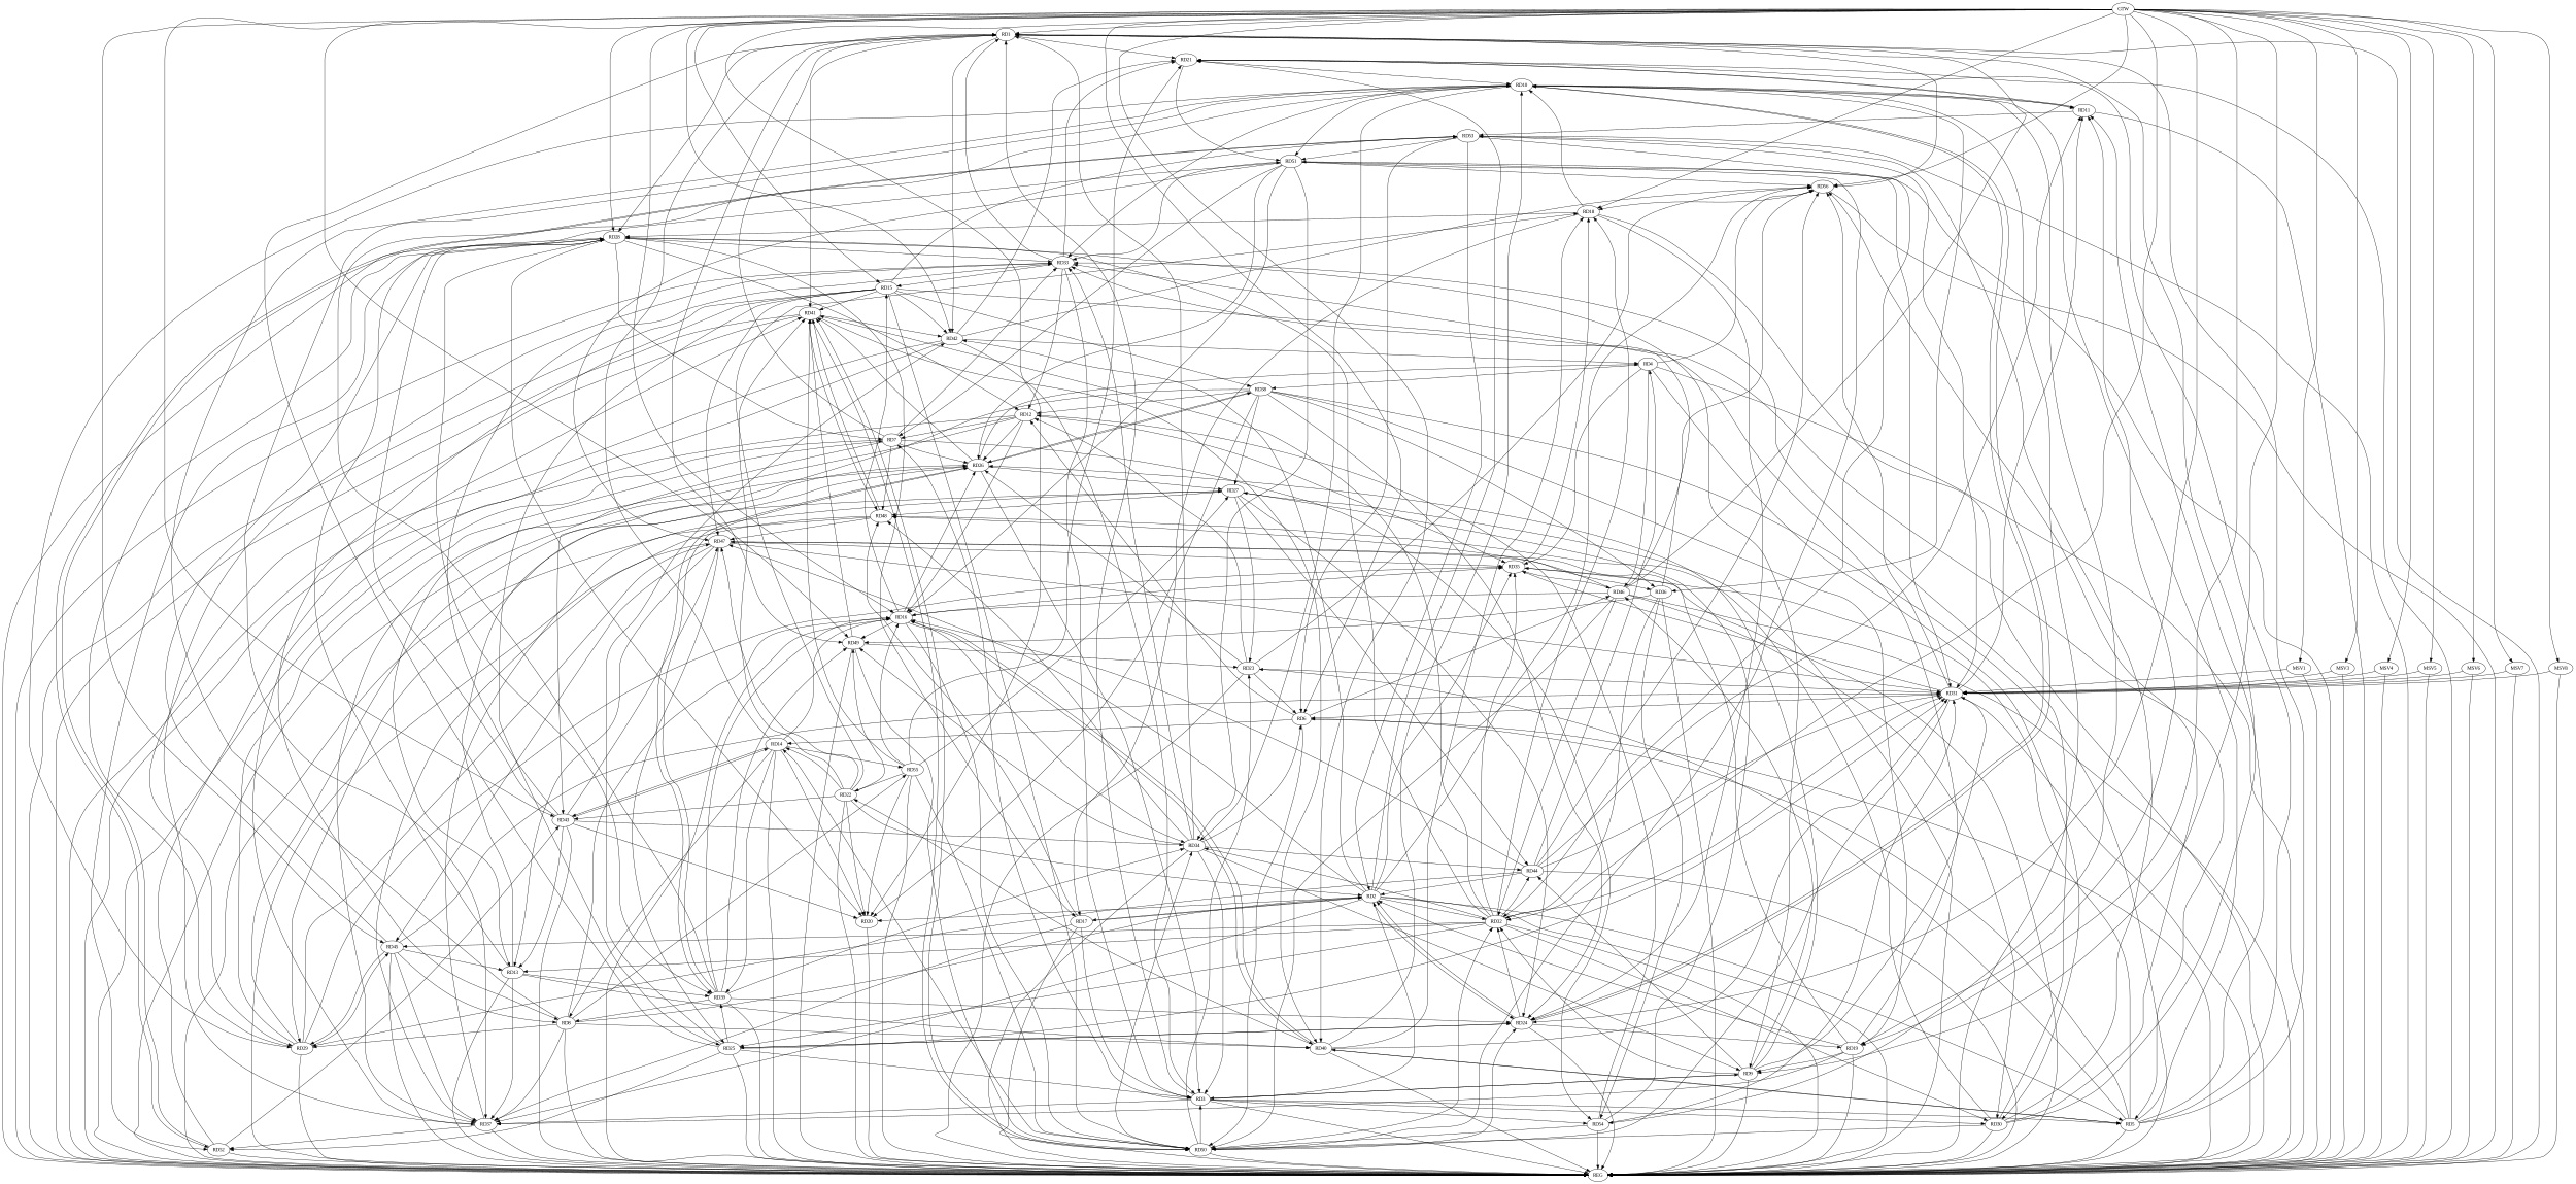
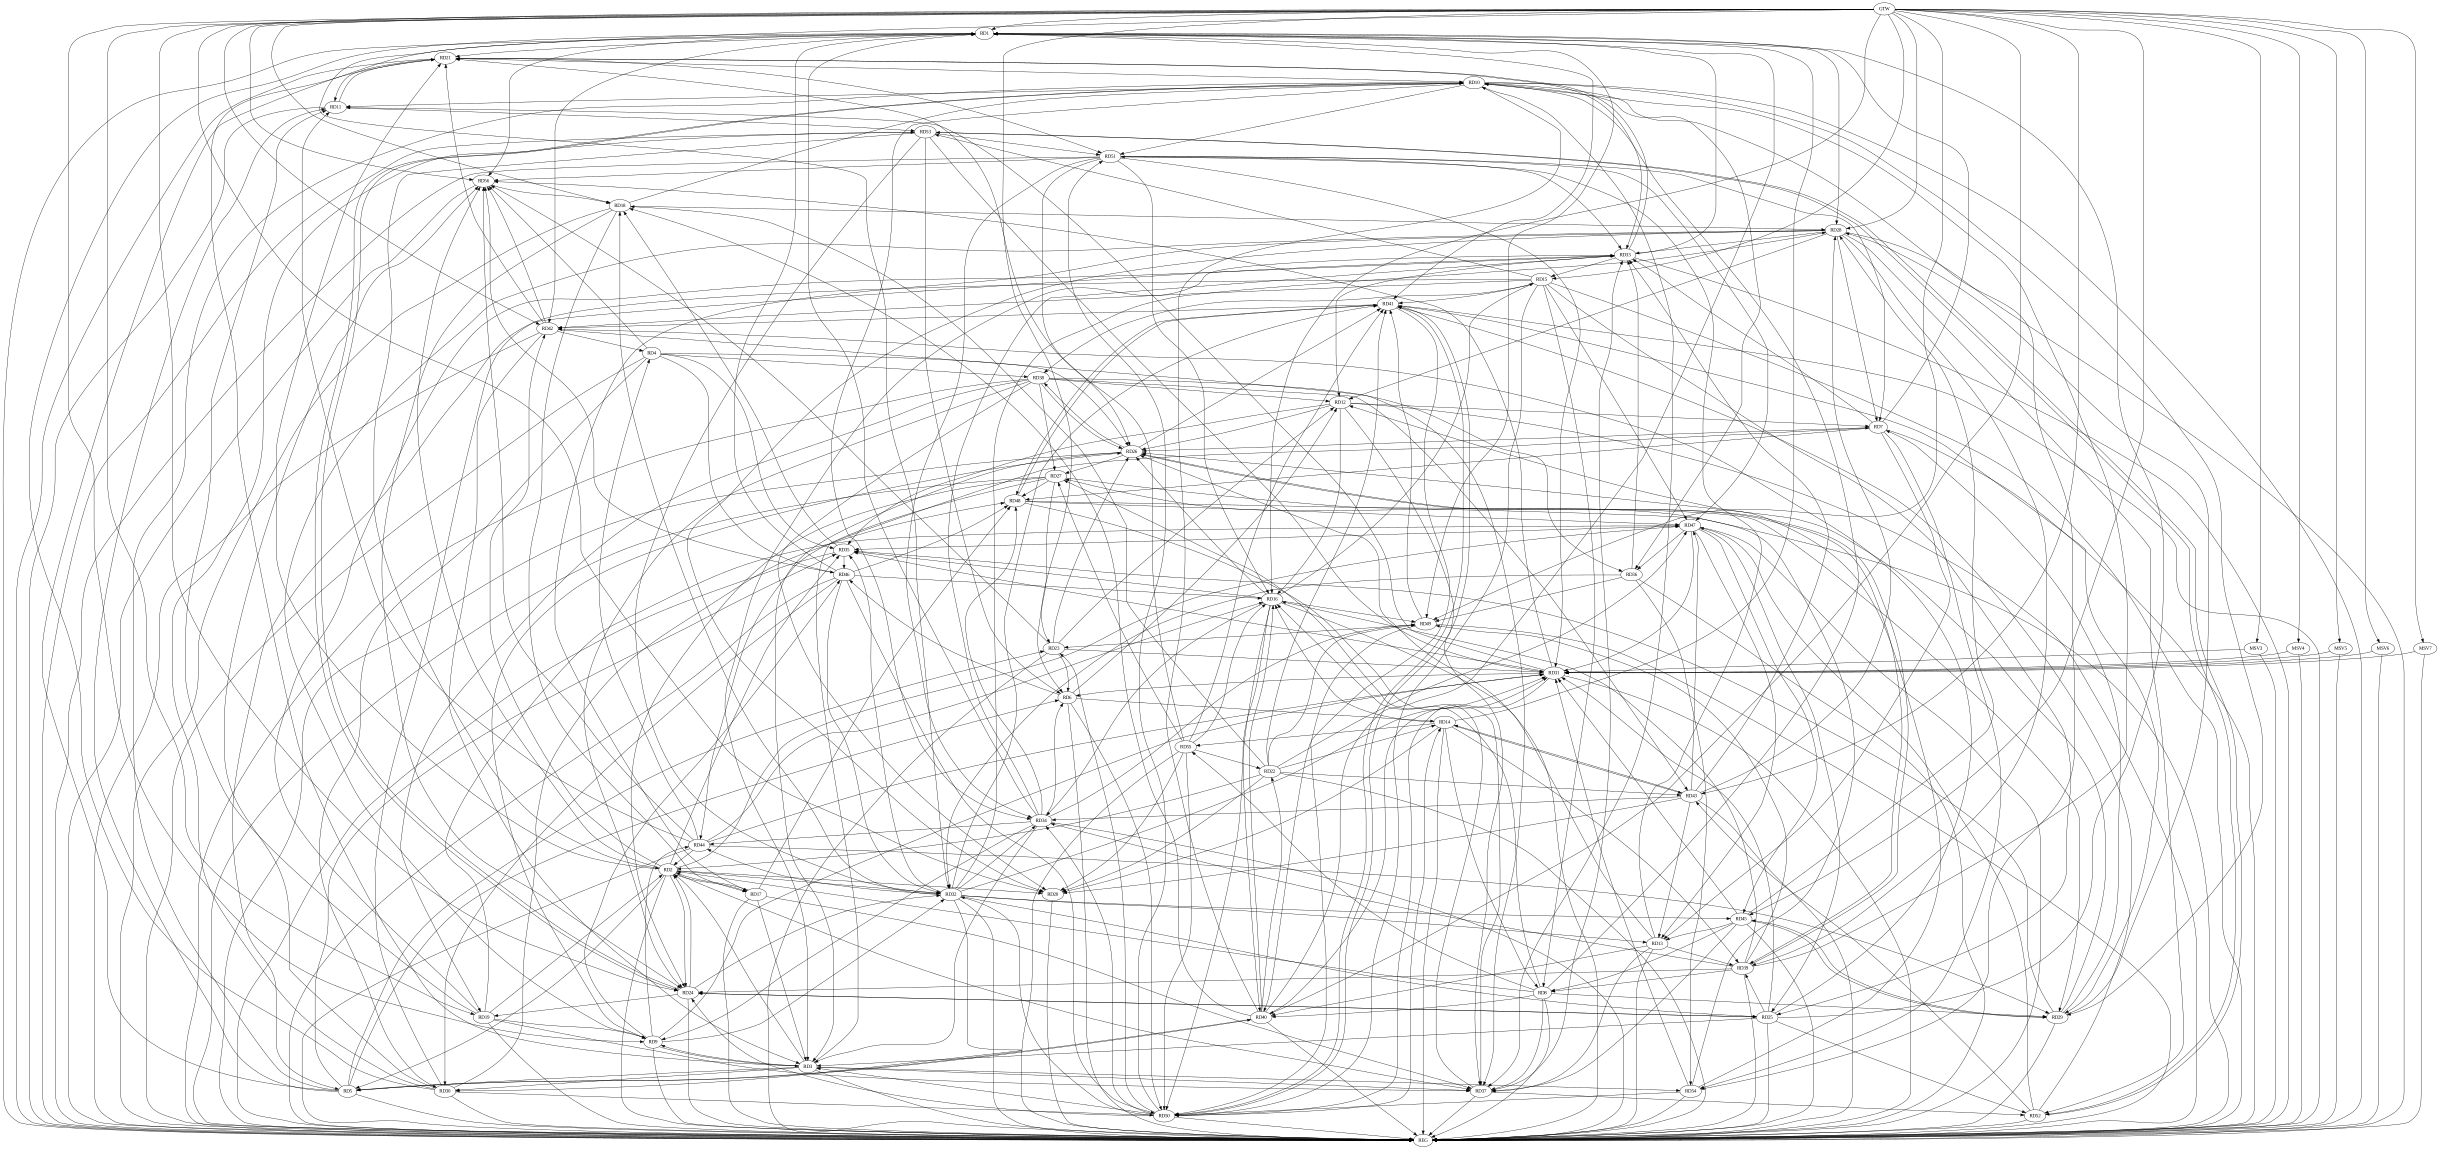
  strict digraph {
    fontname="Liberation Serif"
    node [fontname="Liberation Serif"]
    edge [fontname="Liberation Serif"]
    n1 [label=RD1]
    n2 [label=RD21]
    n3 [label=RD28]
    n4 [label=RD41]
    n5 [label=RD42]
    n6 [label=RD49]
    n7 [label=RD56]
    n8 [label=REG]
    n9 [label=RD10]
    n10 [label=RD11]
    n11 [label=RD33]
    n12 [label=RD51]
    n13 [label=RD17]
    n14 [label=RD20]
    n15 [label=RD7]
    n16 [label=RD9]
    n17 [label=RD12]
    n18 [label=RD39]
    n19 [label=RD52]
    n20 [label=RD40]
    n21 [label=RD50]
    n22 [label=RD48]
    n23 [label=RD29]
    n24 [label=RD37]
    n25 [label=RD3]
    n26 [label=RD4]
    n27 [label=RD23]
    n28 [label=RD18]
    n29 [label=RD2]
    n30 [label=RD5]
    n31 [label=RD24]
    n32 [label=RD32]
    n33 [label=RD35]
    n34 [label=RD47]
    n35 [label=RD6]
    n36 [label=RD25]
    n37 [label=RD19]
    n38 [label=RD30]
    n39 [label=RD13]
    n40 [label=RD31]
    n41 [label=RD44]
    n42 [label=RD34]
    n43 [label=RD45]
    n44 [label=RD46]
    n45 [label=RD27]
    n46 [label=RD36]
    n47 [label=RD54]
    n48 [label=RD26]
    n49 [label=RD53]
    n50 [label=RD38]
    n51 [label=RD43]
    n52 [label=RD16]
    n53 [label=RD14]
    n54 [label=RD22]
    n55 [label=RD8]
    n56 [label=RD55]
    n57 [label=RD15]
    n58 [label=GTW]
-   n59 [label=MSV1]
    n60 [label=MSV3]
    n61 [label=MSV4]
    n62 [label=MSV5]
    n63 [label=MSV6]
    n64 [label=MSV7]
-   n65 [label=MSV8]
    n1 -> n2
    n1 -> n3
    n1 -> n4
    n1 -> n5
    n1 -> n6
    n1 -> n7
    n1 -> n8
    n2 -> n8
    n2 -> n9
    n2 -> n10
-   n9 -> n11
+   n2 -> n11
    n2 -> n12
    n3 -> n8
    n3 -> n11
    n3 -> n13
    n3 -> n14
    n3 -> n15
    n3 -> n16
    n3 -> n17
    n3 -> n18
    n3 -> n19
    n4 -> n5
    n4 -> n8
    n4 -> n20
    n4 -> n21
    n4 -> n22
    n4 -> n23
    n5 -> n2
    n5 -> n7
    n5 -> n8
    n5 -> n24
    n5 -> n25
    n5 -> n26
    n6 -> n4
    n6 -> n8
    n6 -> n21
    n6 -> n27
    n7 -> n8
    n7 -> n28
    n9 -> n8
    n9 -> n10
    n9 -> n12
    n9 -> n23
    n9 -> n24
    n9 -> n31
    n9 -> n42
    n9 -> n46
    n9 -> n47
    n10 -> n2
    n10 -> n8
    n10 -> n49
    n11 -> n1
    n11 -> n2
    n11 -> n8
    n11 -> n17
    n11 -> n25
    n11 -> n57
    n12 -> n7
    n12 -> n8
    n12 -> n11
    n12 -> n15
    n12 -> n34
    n12 -> n40
    n12 -> n42
    n12 -> n48
    n12 -> n52
    n13 -> n8
    n13 -> n22
    n13 -> n24
    n13 -> n25
    n13 -> n29
    n14 -> n8
    n15 -> n1
    n15 -> n8
    n15 -> n11
    n15 -> n22
    n15 -> n39
    n15 -> n47
    n15 -> n48
    n16 -> n8
    n16 -> n25
    n16 -> n32
    n16 -> n40
    n16 -> n41
    n16 -> n44
    n16 -> n48
    n17 -> n8
    n17 -> n15
    n17 -> n24
    n17 -> n33
    n17 -> n48
    n17 -> n52
    n18 -> n6
    n18 -> n8
    n18 -> n9
    n18 -> n31
    n18 -> n42
    n18 -> n48
    n18 -> n52
    n18 -> n55
    n19 -> n4
    n19 -> n8
    n19 -> n49
    n19 -> n51
-   n30 -> n1
+   n20 -> n1
    n20 -> n8
    n20 -> n9
    n20 -> n28
    n20 -> n30
    n20 -> n40
    n20 -> n52
    n20 -> n54
    n21 -> n4
    n21 -> n8
    n21 -> n12
    n21 -> n25
    n21 -> n27
    n21 -> n31
    n21 -> n32
    n21 -> n42
    n21 -> n53
    n22 -> n4
    n22 -> n8
    n22 -> n24
    n22 -> n34
    n23 -> n3
    n23 -> n8
    n23 -> n15
    n23 -> n33
-   n23 -> n34
+   n19 -> n34
    n23 -> n43
    n23 -> n48
    n24 -> n8
    n24 -> n11
    n24 -> n19
    n24 -> n45
    n25 -> n1
    n25 -> n8
    n25 -> n15
    n25 -> n16
    n25 -> n24
    n25 -> n29
    n25 -> n30
    n25 -> n38
    n25 -> n47
    n26 -> n7
    n26 -> n8
    n26 -> n33
    n26 -> n38
    n26 -> n44
    n26 -> n50
    n27 -> n7
    n27 -> n8
    n27 -> n17
    n27 -> n35
    n27 -> n40
    n27 -> n48
    n28 -> n3
    n28 -> n8
    n28 -> n9
    n28 -> n13
    n28 -> n31
    n29 -> n2
    n29 -> n5
    n29 -> n7
    n29 -> n8
    n29 -> n13
    n29 -> n14
    n29 -> n24
    n29 -> n30
    n29 -> n31
    n29 -> n32
    n29 -> n33
    n29 -> n34
    n30 -> n2
    n30 -> n8
    n30 -> n9
    n30 -> n10
    n30 -> n20
    n30 -> n27
    n30 -> n33
    n30 -> n35
    n31 -> n8
    n31 -> n9
    n31 -> n29
    n31 -> n32
    n31 -> n36
    n31 -> n37
    n32 -> n3
    n32 -> n4
    n32 -> n8
    n32 -> n28
    n32 -> n33
    n32 -> n36
    n32 -> n38
    n32 -> n39
    n32 -> n40
    n32 -> n41
    n32 -> n42
    n32 -> n43
    n33 -> n8
    n33 -> n28
    n33 -> n44
    n34 -> n8
    n34 -> n33
    n34 -> n36
    n34 -> n39
    n34 -> n40
    n34 -> n43
    n34 -> n46
    n35 -> n8
    n35 -> n17
    n35 -> n21
    n35 -> n44
    n35 -> n53
    n36 -> n1
    n36 -> n5
    n36 -> n8
    n36 -> n18
    n36 -> n19
    n36 -> n25
    n36 -> n31
    n36 -> n40
    n37 -> n8
    n37 -> n10
    n37 -> n11
    n37 -> n16
    n37 -> n24
    n37 -> n29
    n37 -> n34
    n38 -> n1
    n38 -> n7
    n38 -> n8
    n38 -> n11
    n38 -> n21
    n38 -> n22
    n38 -> n49
    n39 -> n8
    n39 -> n12
    n39 -> n18
    n39 -> n20
    n39 -> n24
    n39 -> n48
    n40 -> n7
    n40 -> n8
    n40 -> n10
    n40 -> n21
    n40 -> n33
    n40 -> n35
    n41 -> n7
    n41 -> n8
    n41 -> n10
    n41 -> n23
    n41 -> n26
    n41 -> n29
    n41 -> n40
    n41 -> n52
    n42 -> n1
    n42 -> n6
    n42 -> n8
    n42 -> n11
    n42 -> n16
    n42 -> n22
    n42 -> n25
    n42 -> n35
    n42 -> n41
    n43 -> n3
    n43 -> n8
    n43 -> n23
    n43 -> n24
    n43 -> n39
    n43 -> n40
    n43 -> n55
    n44 -> n1
    n44 -> n7
    n44 -> n8
    n44 -> n21
    n44 -> n22
    n44 -> n32
    n44 -> n38
    n44 -> n52
    n45 -> n8
    n45 -> n22
    n45 -> n23
    n45 -> n27
    n45 -> n31
    n45 -> n41
    n46 -> n6
    n46 -> n8
    n46 -> n11
    n46 -> n32
    n46 -> n47
    n47 -> n8
    n47 -> n17
    n47 -> n21
    n47 -> n40
    n47 -> n45
    n48 -> n4
    n48 -> n8
    n48 -> n18
    n48 -> n25
-   n48 -> n26
+   n26 -> n48
    n48 -> n45
    n48 -> n50
    n49 -> n8
    n49 -> n12
    n49 -> n19
    n49 -> n29
    n49 -> n32
    n49 -> n35
    n49 -> n40
    n50 -> n8
    n50 -> n14
    n50 -> n17
    n50 -> n31
    n50 -> n37
    n50 -> n45
    n50 -> n46
    n50 -> n48
    n50 -> n51
    n51 -> n3
    n51 -> n8
    n51 -> n11
    n51 -> n14
    n51 -> n34
    n51 -> n39
    n51 -> n42
    n51 -> n53
    n52 -> n6
    n52 -> n8
    n52 -> n20
    n52 -> n21
    n52 -> n33
    n52 -> n42
    n52 -> n48
    n52 -> n57
    n53 -> n1
    n53 -> n8
    n53 -> n14
    n53 -> n18
    n53 -> n51
    n53 -> n52
    n53 -> n55
    n53 -> n56
    n54 -> n4
    n54 -> n6
    n54 -> n8
    n54 -> n14
    n54 -> n28
    n54 -> n29
    n54 -> n34
    n54 -> n51
    n54 -> n53
    n55 -> n8
    n55 -> n9
    n55 -> n20
    n55 -> n23
    n55 -> n24
    n55 -> n29
    n55 -> n52
    n55 -> n56
    n56 -> n2
    n56 -> n4
    n56 -> n8
    n56 -> n14
    n56 -> n21
    n56 -> n45
    n56 -> n52
    n56 -> n54
    n57 -> n4
    n57 -> n5
    n57 -> n8
    n57 -> n21
    n57 -> n30
    n57 -> n34
    n57 -> n36
    n57 -> n49
    n57 -> n50
    n57 -> n55
    n58 -> n1
    n58 -> n3
    n58 -> n5
    n58 -> n6
    n58 -> n7
    n58 -> n14
    n58 -> n16
    n58 -> n20
    n58 -> n28
    n58 -> n31
    n58 -> n32
    n58 -> n35
    n58 -> n37
    n58 -> n43
    n58 -> n51
    n58 -> n52
    n58 -> n57
-   n58 -> n59
    n58 -> n60
    n58 -> n61
    n58 -> n62
    n58 -> n63
    n58 -> n64
-   n58 -> n65
-   n59 -> n8
-   n59 -> n40
    n60 -> n8
    n60 -> n40
    n61 -> n8
    n61 -> n40
    n62 -> n8
    n62 -> n40
    n63 -> n8
    n63 -> n40
    n64 -> n8
    n64 -> n40
-   n65 -> n8
-   n65 -> n40
  }
